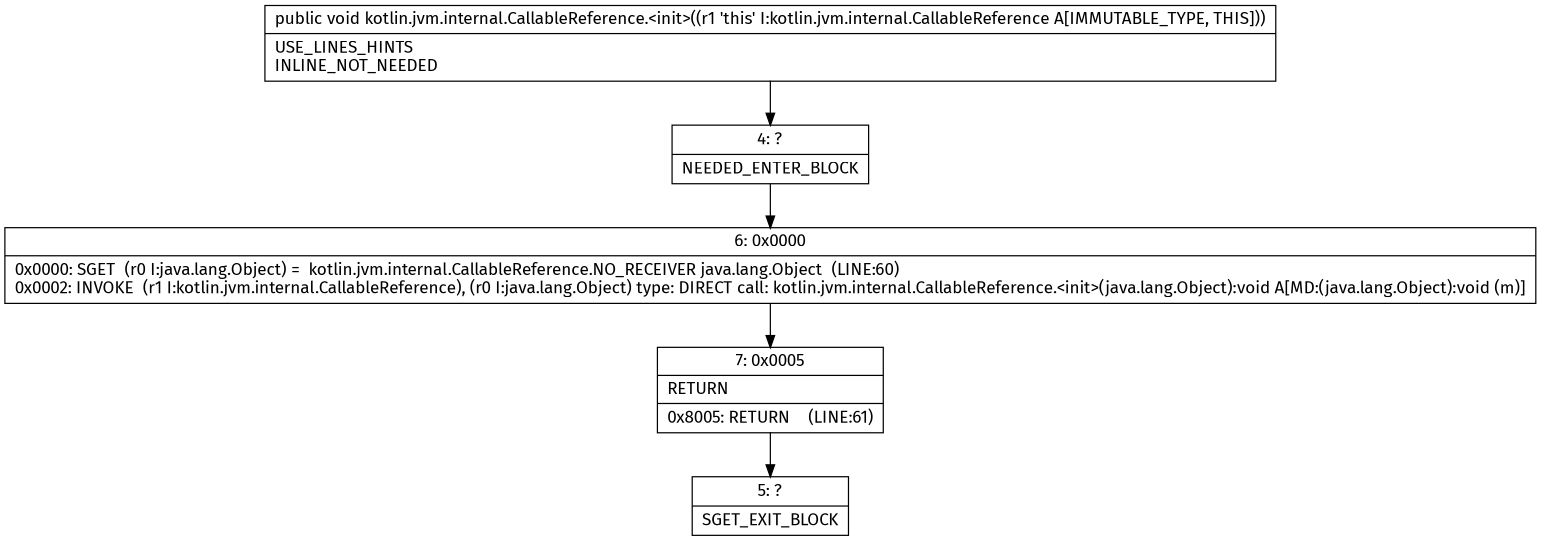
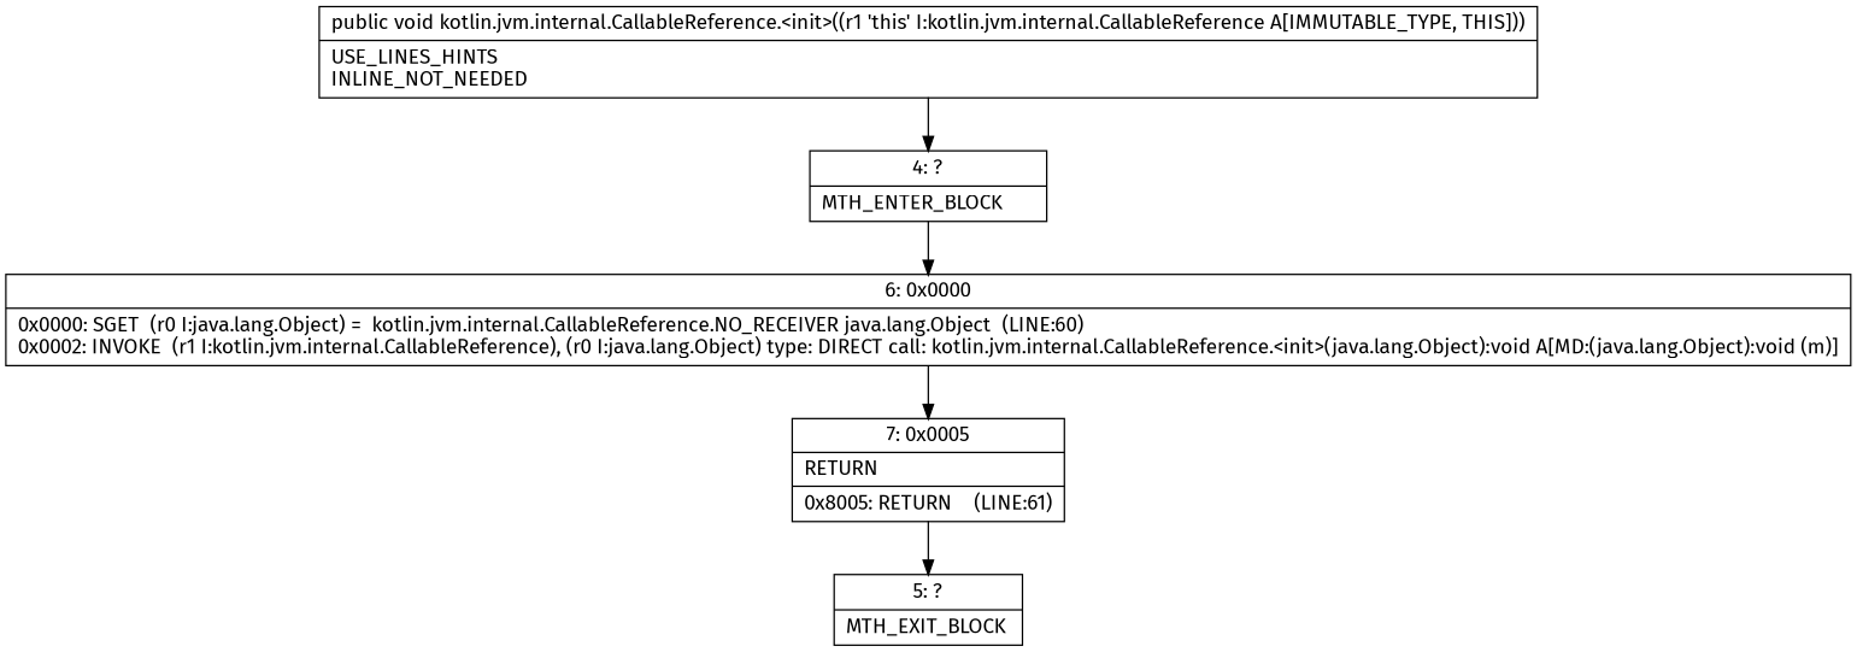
  digraph {
    fontname="Fira Sans"
    node [fontname="Fira Sans" shape=record]
    edge [fontname="Fira Sans"]
-   n1 [label="{4\:\ ?|NEEDED_ENTER_BLOCK\l}"]
+   n1 [label="{4\:\ ?|MTH_ENTER_BLOCK\l}"]
    n2 [label="{6\:\ 0x0000|0x0000: SGET  (r0 I:java.lang.Object) =  kotlin.jvm.internal.CallableReference.NO_RECEIVER java.lang.Object  (LINE:60)\l0x0002: INVOKE  (r1 I:kotlin.jvm.internal.CallableReference), (r0 I:java.lang.Object) type: DIRECT call: kotlin.jvm.internal.CallableReference.\<init\>(java.lang.Object):void A[MD:(java.lang.Object):void (m)]\l}"]
    n3 [label="{7\:\ 0x0005|RETURN\l|0x8005: RETURN    (LINE:61)\l}"]
-   n4 [label="{5\:\ ?|SGET_EXIT_BLOCK\l}"]
+   n4 [label="{5\:\ ?|MTH_EXIT_BLOCK\l}"]
    n5 [label="{public void kotlin.jvm.internal.CallableReference.\<init\>((r1 'this' I:kotlin.jvm.internal.CallableReference A[IMMUTABLE_TYPE, THIS]))  | USE_LINES_HINTS\lINLINE_NOT_NEEDED\l}"]
    n1 -> n2
    n2 -> n3
    n3 -> n4
    n5 -> n1
  }
